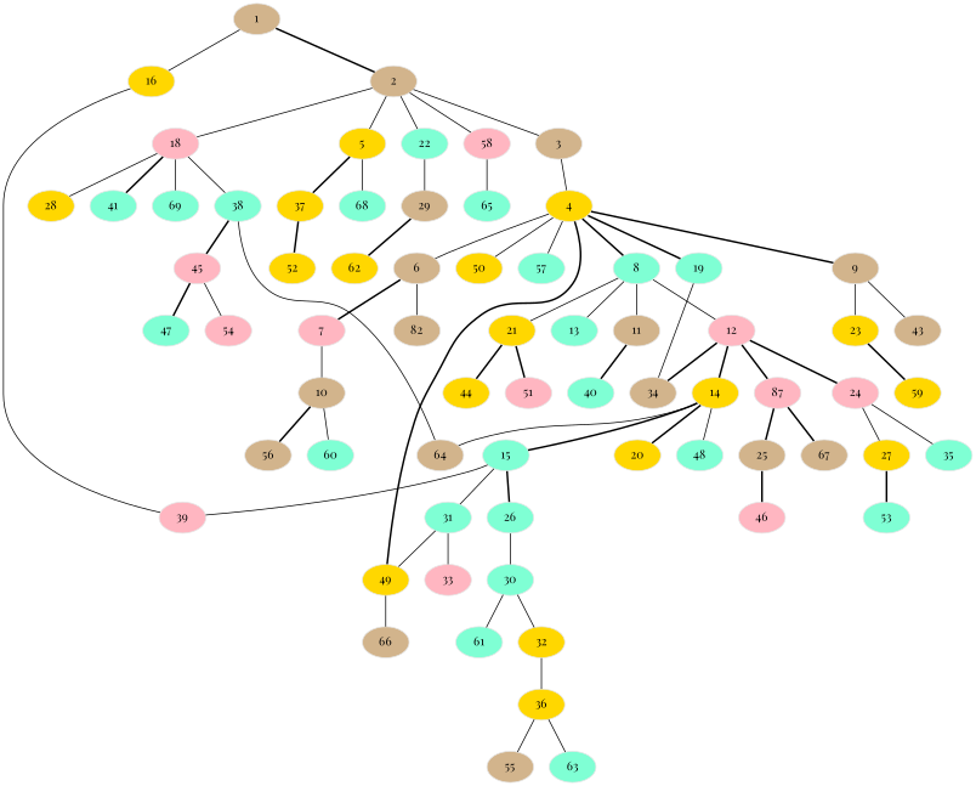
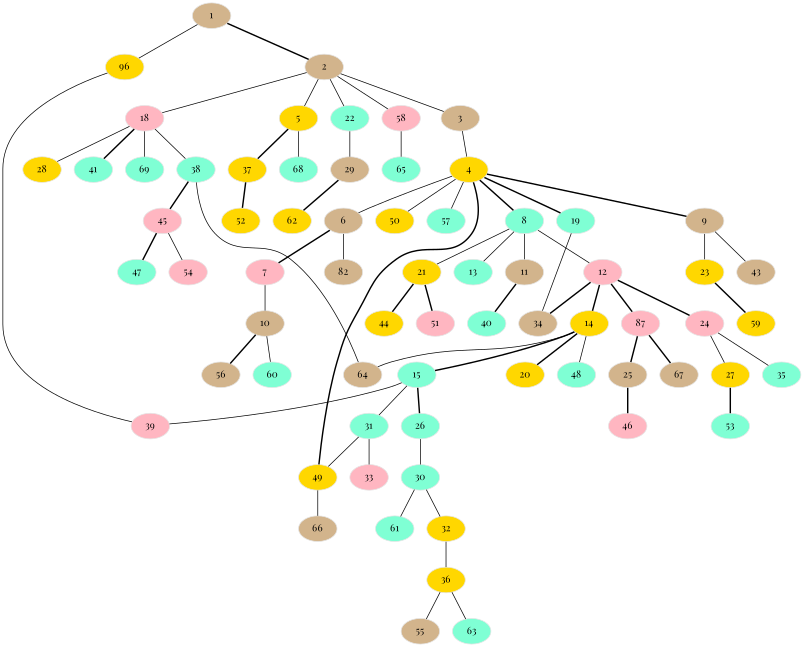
  graph {
    fontname="Playfair Display"
    node [color=gray90 fillcolor=aquamarine fontname="Playfair Display" style=filled]
    edge [fontname="Playfair Display" style=solid]
    1 [fillcolor=tan]
    2 [fillcolor=tan]
-   16 [fillcolor=gold]
+   16 [fillcolor=gold label=96]
    3 [fillcolor=tan]
    5 [fillcolor=gold]
    18 [fillcolor=lightpink]
    22
    58 [fillcolor=lightpink]
    39 [fillcolor=lightpink]
    4 [fillcolor=gold]
    37 [fillcolor=gold]
    68
    28 [fillcolor=gold]
    38
    41
    69
    29 [fillcolor=tan]
    65
    6 [fillcolor=tan]
    8
    9 [fillcolor=tan]
    19
    49 [fillcolor=gold]
    50 [fillcolor=gold]
    57
    7 [fillcolor=lightpink]
    n27 [fillcolor=tan label=82]
    11 [fillcolor=tan]
    12 [fillcolor=lightpink]
    13
    21 [fillcolor=gold]
    23 [fillcolor=gold]
    43 [fillcolor=tan]
    34 [fillcolor=tan]
    66 [fillcolor=tan]
    52 [fillcolor=gold]
    10 [fillcolor=tan]
    56 [fillcolor=tan]
    60
    40
    14 [fillcolor=gold]
    n42 [fillcolor=lightpink label=87]
    24 [fillcolor=lightpink]
    44 [fillcolor=gold]
    51 [fillcolor=lightpink]
    59 [fillcolor=gold]
    15
    20 [fillcolor=gold]
    48
    64 [fillcolor=tan]
    25 [fillcolor=tan]
    67 [fillcolor=tan]
    27 [fillcolor=gold]
    35
    26
    31
    30
    33 [fillcolor=lightpink]
    46 [fillcolor=lightpink]
    45 [fillcolor=lightpink]
    62 [fillcolor=gold]
    53
    32 [fillcolor=gold]
    61
    36 [fillcolor=gold]
    55 [fillcolor=tan]
    63
    47
    54 [fillcolor=lightpink]
    1 -- 2 [style=bold]
    1 -- 16
    2 -- 3
    2 -- 5
    2 -- 18
    2 -- 22
    2 -- 58
    16 -- 39
    3 -- 4
    5 -- 37 [style=bold]
    5 -- 68
    18 -- 28
    18 -- 38
    18 -- 41 [style=bold]
    18 -- 69
    22 -- 29
    58 -- 65
    4 -- 6
    4 -- 8 [style=bold]
    4 -- 9 [style=bold]
    4 -- 19 [style=bold]
    4 -- 49 [style=bold]
    4 -- 50
    4 -- 57
    37 -- 52 [style=bold]
    38 -- 64
    38 -- 45 [style=bold]
    29 -- 62 [style=bold]
    6 -- 7 [style=bold]
    6 -- n27
    8 -- 11
    8 -- 12
    8 -- 13
    8 -- 21
    9 -- 23
    9 -- 43
    19 -- 34
    49 -- 66
    7 -- 10
    11 -- 40 [style=bold]
    12 -- 34 [style=bold]
    12 -- 14 [style=bold]
    12 -- n42 [style=bold]
    12 -- 24 [style=bold]
    21 -- 44 [style=bold]
    21 -- 51 [style=bold]
    23 -- 59 [style=bold]
    10 -- 56 [style=bold]
    10 -- 60
    14 -- 15 [style=bold]
    14 -- 20 [style=bold]
    14 -- 48
    14 -- 64
    n42 -- 25 [style=bold]
    n42 -- 67 [style=bold]
    24 -- 27
    24 -- 35
    15 -- 39
    15 -- 26 [style=bold]
    15 -- 31
    25 -- 46 [style=bold]
    27 -- 53 [style=bold]
    26 -- 30
    31 -- 49
    31 -- 33
    30 -- 32
    30 -- 61
    45 -- 47 [style=bold]
    45 -- 54
    32 -- 36
    36 -- 55
    36 -- 63
  }
